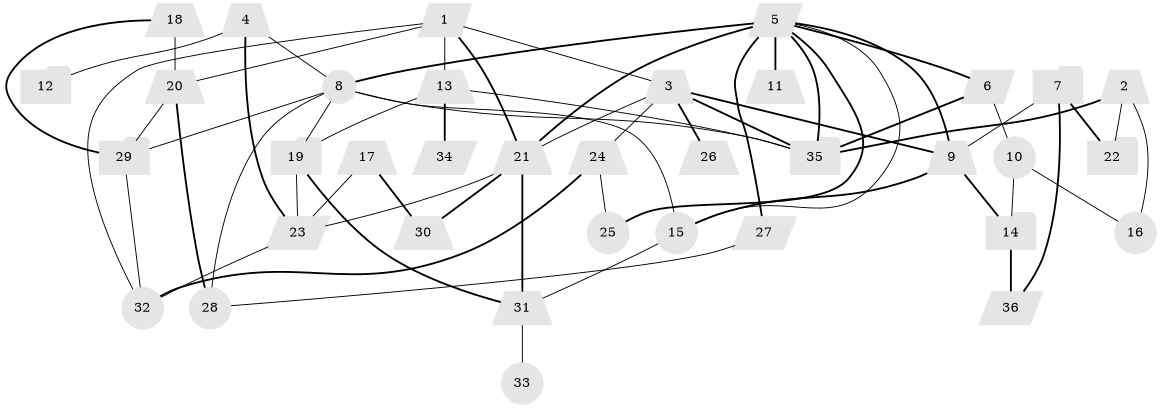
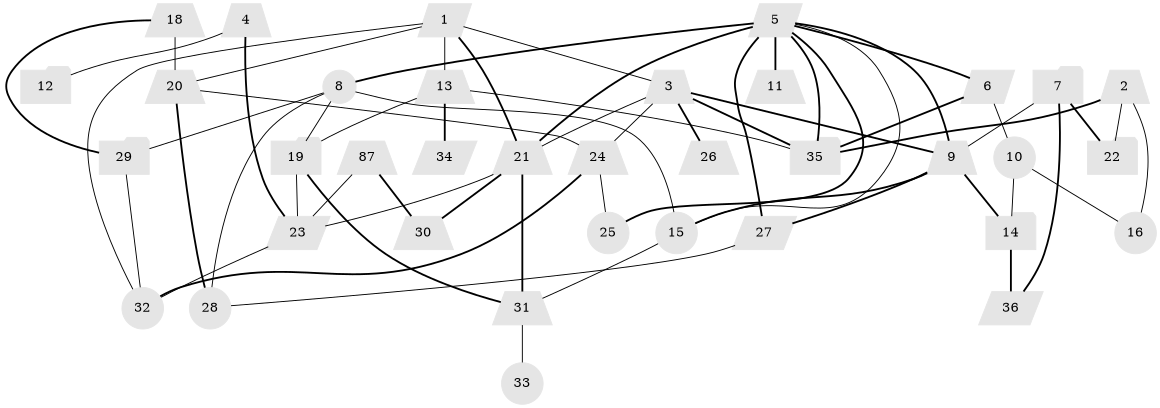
  graph {
    node [color=gray90 shape=trapezium style=filled]
    edge [style=solid weight=1.0]
    1 [shape=parallelogram]
    3
    13
    20
    21
    32 [shape=circle]
    35 [shape=folder]
    9
    24
    26
    19 [shape=folder]
    34 [shape=parallelogram]
    28 [shape=circle]
    29 [shape=folder]
    23 [shape=parallelogram]
    31
    30
    16 [shape=circle]
    2
    22 [shape=folder]
    15 [shape=circle]
    27 [shape=parallelogram]
    14 [shape=folder]
    25 [shape=circle]
    8 [shape=circle]
    4
    12 [shape=folder]
    5 [shape=parallelogram]
    6 [shape=parallelogram]
    11
    10 [shape=circle]
    7 [shape=folder]
    36 [shape=parallelogram]
    33 [shape=circle]
-   17
+   17 [label=87]
    18
    1 -- 3
    1 -- 13
    1 -- 20
    1 -- 21 [style=bold]
    1 -- 32
    3 -- 21
    3 -- 35 [style=bold]
    3 -- 9 [style=bold]
    3 -- 24
    3 -- 26 [style=bold weight=2.0]
    13 -- 35
    13 -- 19
    13 -- 34 [style=bold]
    20 -- 28 [style=bold]
-   20 -- 29
+   20 -- 24
    21 -- 23
    21 -- 31 [style=bold]
    21 -- 30 [style=bold]
    9 -- 15 [style=bold]
+   9 -- 27 [style=bold]
    9 -- 14 [style=bold]
    24 -- 32 [style=bold]
    24 -- 25
    19 -- 23
    19 -- 31 [style=bold]
    29 -- 32
    23 -- 32
    31 -- 33
    2 -- 35 [style=bold]
    2 -- 16
    2 -- 22
    15 -- 31
    27 -- 28
    14 -- 36 [style=bold weight=2.0]
-   8 -- 35
    8 -- 19
    8 -- 28
    8 -- 29
    8 -- 15
    4 -- 23 [style=bold]
-   4 -- 8
    4 -- 12
    5 -- 21 [style=bold]
    5 -- 35 [style=bold]
    5 -- 9 [style=bold]
    5 -- 15
    5 -- 27 [style=bold]
    5 -- 25 [style=bold]
    5 -- 8 [style=bold weight=2.0]
    5 -- 6 [style=bold]
    5 -- 11 [style=bold weight=2.0]
    6 -- 35 [style=bold]
    6 -- 10
    10 -- 16
    10 -- 14
    7 -- 9
    7 -- 22 [style=bold]
    7 -- 36 [style=bold]
    17 -- 23 [weight=2.0]
    17 -- 30 [style=bold]
    18 -- 20 [weight=2.0]
    18 -- 29 [style=bold]
  }
